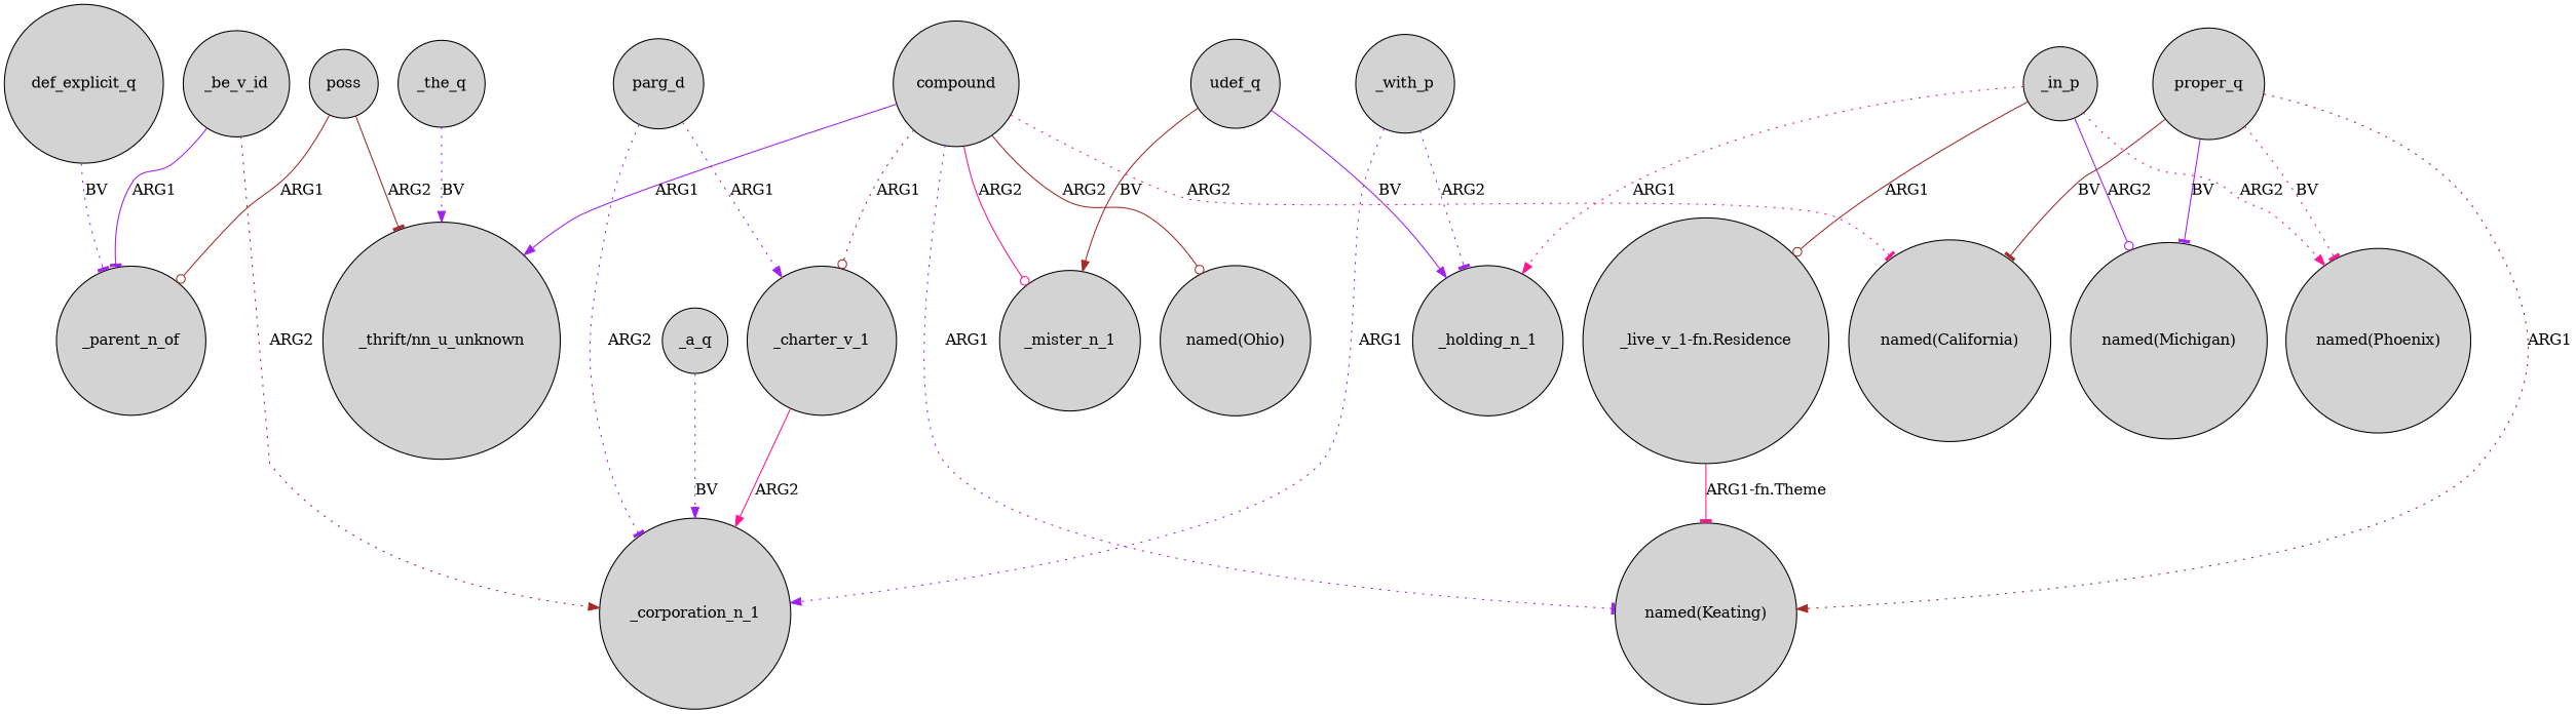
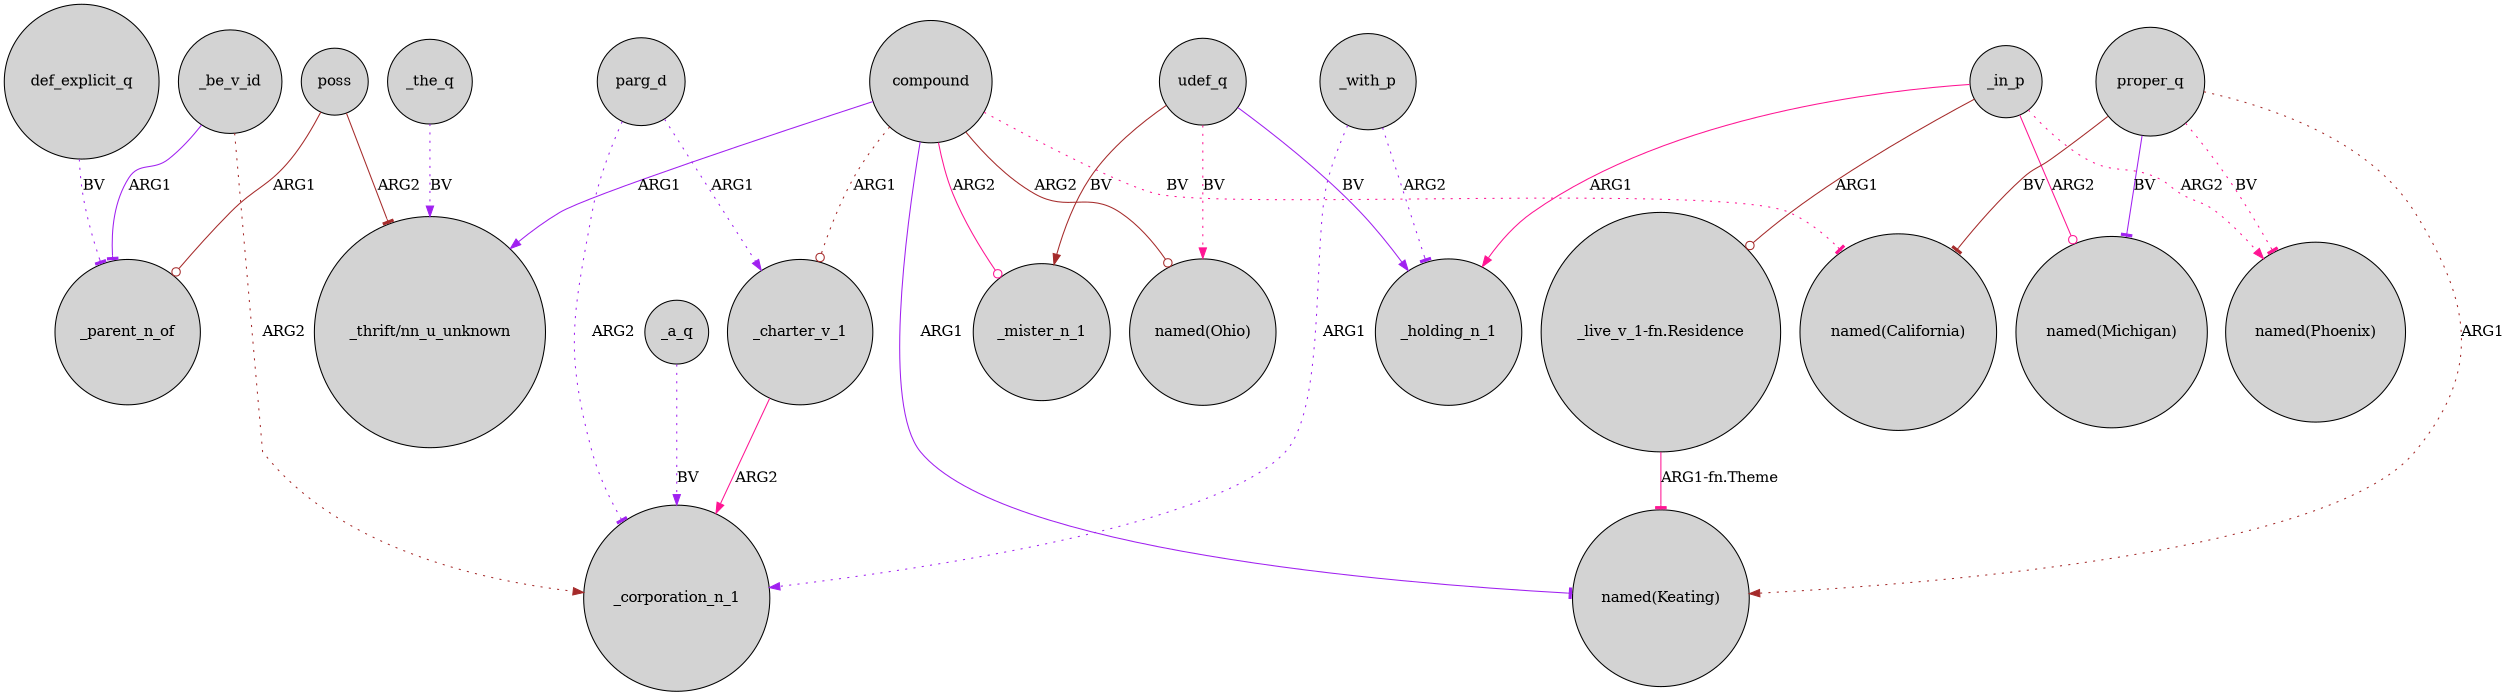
  digraph {
    node [shape=circle style=filled]
    edge [arrowhead=normal color=purple style=dotted]
    _in_p
    "_live_v_1-fn.Residence"
    _holding_n_1
    "named(Phoenix)"
    "named(Michigan)"
    "named(Keating)"
    parg_d
    _charter_v_1
    _corporation_n_1
    poss
    _parent_n_of
    "_thrift/nn_u_unknown"
    def_explicit_q
    _be_v_id
    compound
    _mister_n_1
    "named(Ohio)"
    "named(California)"
    proper_q
    udef_q
    _with_p
    _a_q
    _the_q
    _in_p -> "_live_v_1-fn.Residence" [arrowhead=odot color=brown label=ARG1 style=solid]
-   _in_p -> _holding_n_1 [color=deeppink label=ARG1]
+   _in_p -> _holding_n_1 [color=deeppink label=ARG1 style=solid]
    _in_p -> "named(Phoenix)" [color=deeppink label=ARG2]
-   _in_p -> "named(Michigan)" [arrowhead=odot label=ARG2 style=solid]
+   _in_p -> "named(Michigan)" [arrowhead=odot color=deeppink label=ARG2 style=solid]
    "_live_v_1-fn.Residence" -> "named(Keating)" [arrowhead=tee color=deeppink label="ARG1-fn.Theme" style=solid]
    parg_d -> _charter_v_1 [label=ARG1]
    parg_d -> _corporation_n_1 [arrowhead=tee label=ARG2]
    _charter_v_1 -> _corporation_n_1 [color=deeppink label=ARG2 style=solid]
    poss -> _parent_n_of [arrowhead=odot color=brown label=ARG1 style=solid]
    poss -> "_thrift/nn_u_unknown" [arrowhead=tee color=brown label=ARG2 style=solid]
    def_explicit_q -> _parent_n_of [arrowhead=tee label=BV]
    _be_v_id -> _corporation_n_1 [color=brown label=ARG2]
    _be_v_id -> _parent_n_of [arrowhead=tee label=ARG1 style=solid]
-   compound -> "named(Keating)" [arrowhead=tee label=ARG1]
+   compound -> "named(Keating)" [arrowhead=tee label=ARG1 style=solid]
    compound -> _charter_v_1 [arrowhead=odot color=brown label=ARG1]
    compound -> "_thrift/nn_u_unknown" [label=ARG1 style=solid]
    compound -> _mister_n_1 [arrowhead=odot color=deeppink label=ARG2 style=solid]
    compound -> "named(Ohio)" [arrowhead=odot color=brown label=ARG2 style=solid]
-   compound -> "named(California)" [arrowhead=tee color=deeppink label=ARG2]
+   compound -> "named(California)" [arrowhead=tee color=deeppink label=BV]
    proper_q -> "named(Phoenix)" [arrowhead=tee color=deeppink label=BV]
    proper_q -> "named(Michigan)" [arrowhead=tee label=BV style=solid]
    proper_q -> "named(Keating)" [color=brown label=ARG1]
    proper_q -> "named(California)" [arrowhead=tee color=brown label=BV style=solid]
    udef_q -> _holding_n_1 [label=BV style=solid]
    udef_q -> _mister_n_1 [color=brown label=BV style=solid]
+   udef_q -> "named(Ohio)" [color=deeppink label=BV]
    _with_p -> _holding_n_1 [arrowhead=tee label=ARG2]
    _with_p -> _corporation_n_1 [label=ARG1]
    _a_q -> _corporation_n_1 [label=BV]
    _the_q -> "_thrift/nn_u_unknown" [label=BV]
  }
